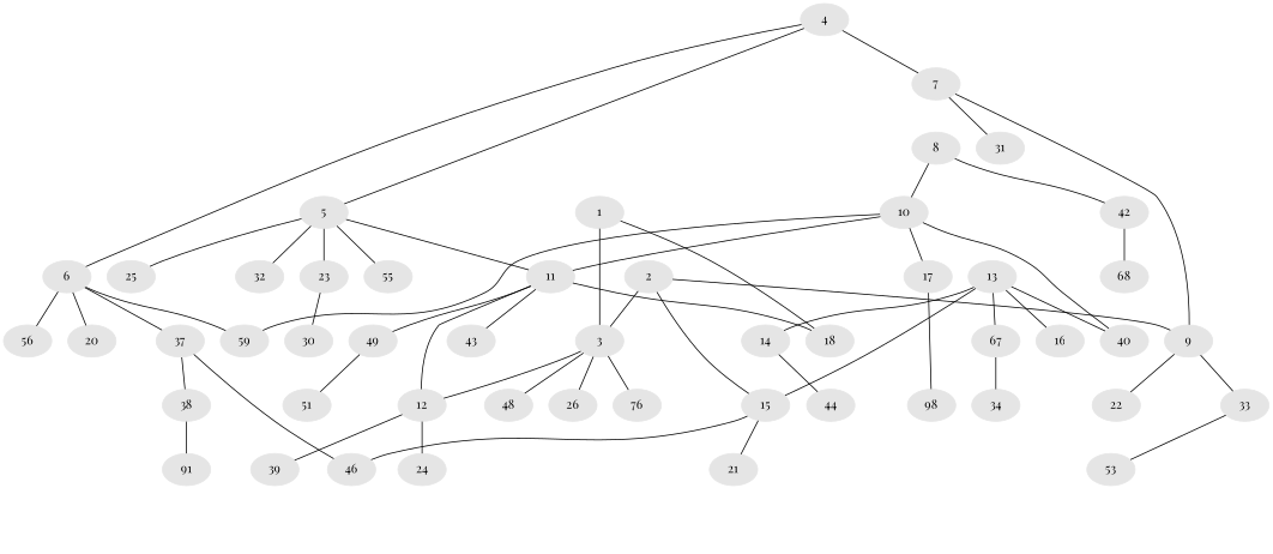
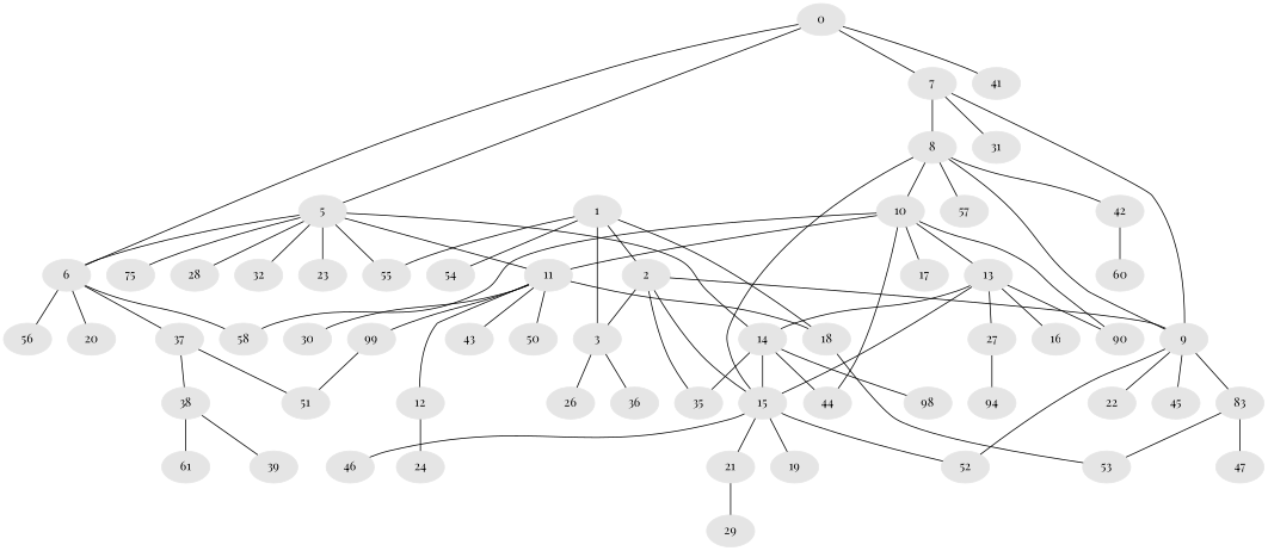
  graph {
    fontname="Playfair Display"
    node [color=gray90 fontname="Playfair Display" style=filled]
    edge [fontname="Playfair Display"]
    1
    2
    3
    18
+   54
    55
    9
    15
+   35
    12
    26
-   36 [label=76]
-   48
+   36
    53
    5
    6
    11
    14
    23
-   25
+   25 [label=75]
+   28
    32
    22
-   33
+   33 [label=83]
+   45
+   52
+   19
    21
    46
    24
    39
-   4
+   4 [label=0]
    7
+   41
    20
    37
    56
-   59
+   59 [label=58]
    8
    31
    30
    43
-   49
+   49 [label=99]
+   50
    44
    n46 [label=98]
    38
    10
    42
+   57
    13
    17
-   40
-   60 [label=68]
+   40 [label=90]
+   60
+   47
    16
-   27 [label=67]
+   27
    51
-   34
-   61 [label=91]
+   34 [label=94]
+   29
+   61
+   1 -- 2
    1 -- 3
    1 -- 18
+   1 -- 54
+   1 -- 55
    2 -- 3
    2 -- 9
    2 -- 15
-   3 -- 12
+   2 -- 35
    3 -- 26
    3 -- 36
-   3 -- 48
+   18 -- 53
    9 -- 22
    9 -- 33
+   9 -- 45
+   9 -- 52
+   15 -- 52
+   15 -- 19
    15 -- 21
    15 -- 46
    12 -- 24
-   12 -- 39
+   38 -- 39
    5 -- 55
+   5 -- 6
    5 -- 11
+   5 -- 14
    5 -- 23
    5 -- 25
+   5 -- 28
    5 -- 32
    6 -- 20
    6 -- 37
    6 -- 56
    6 -- 59
    11 -- 18
    11 -- 12
-   23 -- 30
+   11 -- 30
    11 -- 43
    11 -- 49
+   11 -- 50
+   14 -- 15
+   14 -- 35
    14 -- 44
-   17 -- n46
+   14 -- n46
    33 -- 53
+   33 -- 47
+   21 -- 29
    4 -- 5
    4 -- 6
    4 -- 7
+   4 -- 41
    7 -- 9
+   7 -- 8
    7 -- 31
-   37 -- 46
+   37 -- 51
    37 -- 38
+   8 -- 9
+   8 -- 15
    8 -- 10
    8 -- 42
+   8 -- 57
    49 -- 51
    38 -- 61
    10 -- 11
    10 -- 59
+   10 -- 44
+   10 -- 13
    10 -- 17
    10 -- 40
    42 -- 60
    13 -- 15
    13 -- 14
    13 -- 40
    13 -- 16
    13 -- 27
    27 -- 34
  }
